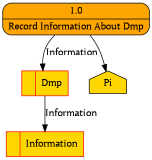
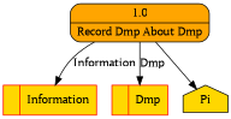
  digraph {
    fontname="PT Serif"
    node [fillcolor=gold fontname="PT Serif" shape=record style=filled]
    edge [fontname="PT Serif"]
    n1 [color=red label="<f0>  |<f1> Information "]
    n2 [color=red label="<f0>  |<f1> Dmp "]
    n3 [label=Pi shape=house]
-   n4 [fillcolor=orange label="{<f0> 1.0|<f1> Record Information About Dmp }" shape=Mrecord]
-   n2 -> n1 [label=Information]
-   n4 -> n2 [label=Information]
+   n4 [fillcolor=orange label="{<f0> 1.0|<f1> Record Dmp About Dmp }" shape=Mrecord]
+   n4 -> n1 [label=Information]
+   n4 -> n2 [label=Dmp]
    n4 -> n3
  }
